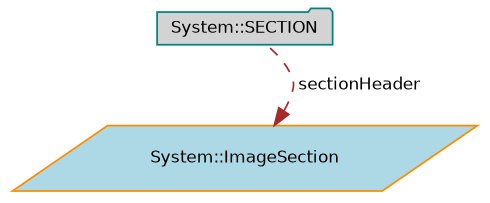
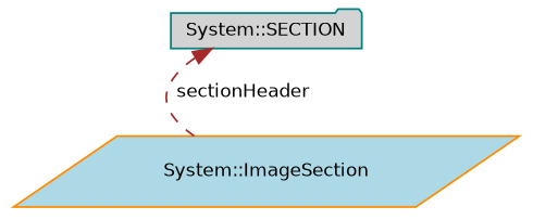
  digraph {
    node [fontname=Helvetica fontsize=10 style=filled]
    n1 [color=teal fillcolor=lightgrey fontcolor=black height=0.2 label="System::SECTION" shape=folder width=0.4]
    n2 [color=darkorange fillcolor=lightblue height=0.2 label="System::ImageSection" shape=parallelogram width=0.4]
-   n2 -> n1 [color=brown dir=back fontname=Helvetica fontsize=10 label=" sectionHeader" labelfontname=Helvetica labelfontsize=10 style=dashed]
+   n1 -> n2 [color=brown dir=back fontname=Helvetica fontsize=10 label=" sectionHeader" labelfontname=Helvetica labelfontsize=10 style=dashed]
  }
